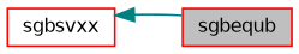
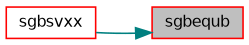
  digraph {
    rankdir=RL
    node [color=red fontname=Helvetica fontsize=10 shape=record style=filled]
    n1 [fillcolor=grey75 fontcolor=black height=0.2 label=sgbequb width=0.4]
    n2 [fillcolor=white height=0.2 label=sgbsvxx width=0.4]
-   n2 -> n1 [color=teal dir=back fontname=Helvetica fontsize=10 labelfontname=Helvetica labelfontsize=10 style=solid]
+   n1 -> n2 [color=teal dir=back fontname=Helvetica fontsize=10 labelfontname=Helvetica labelfontsize=10 style=solid]
  }
